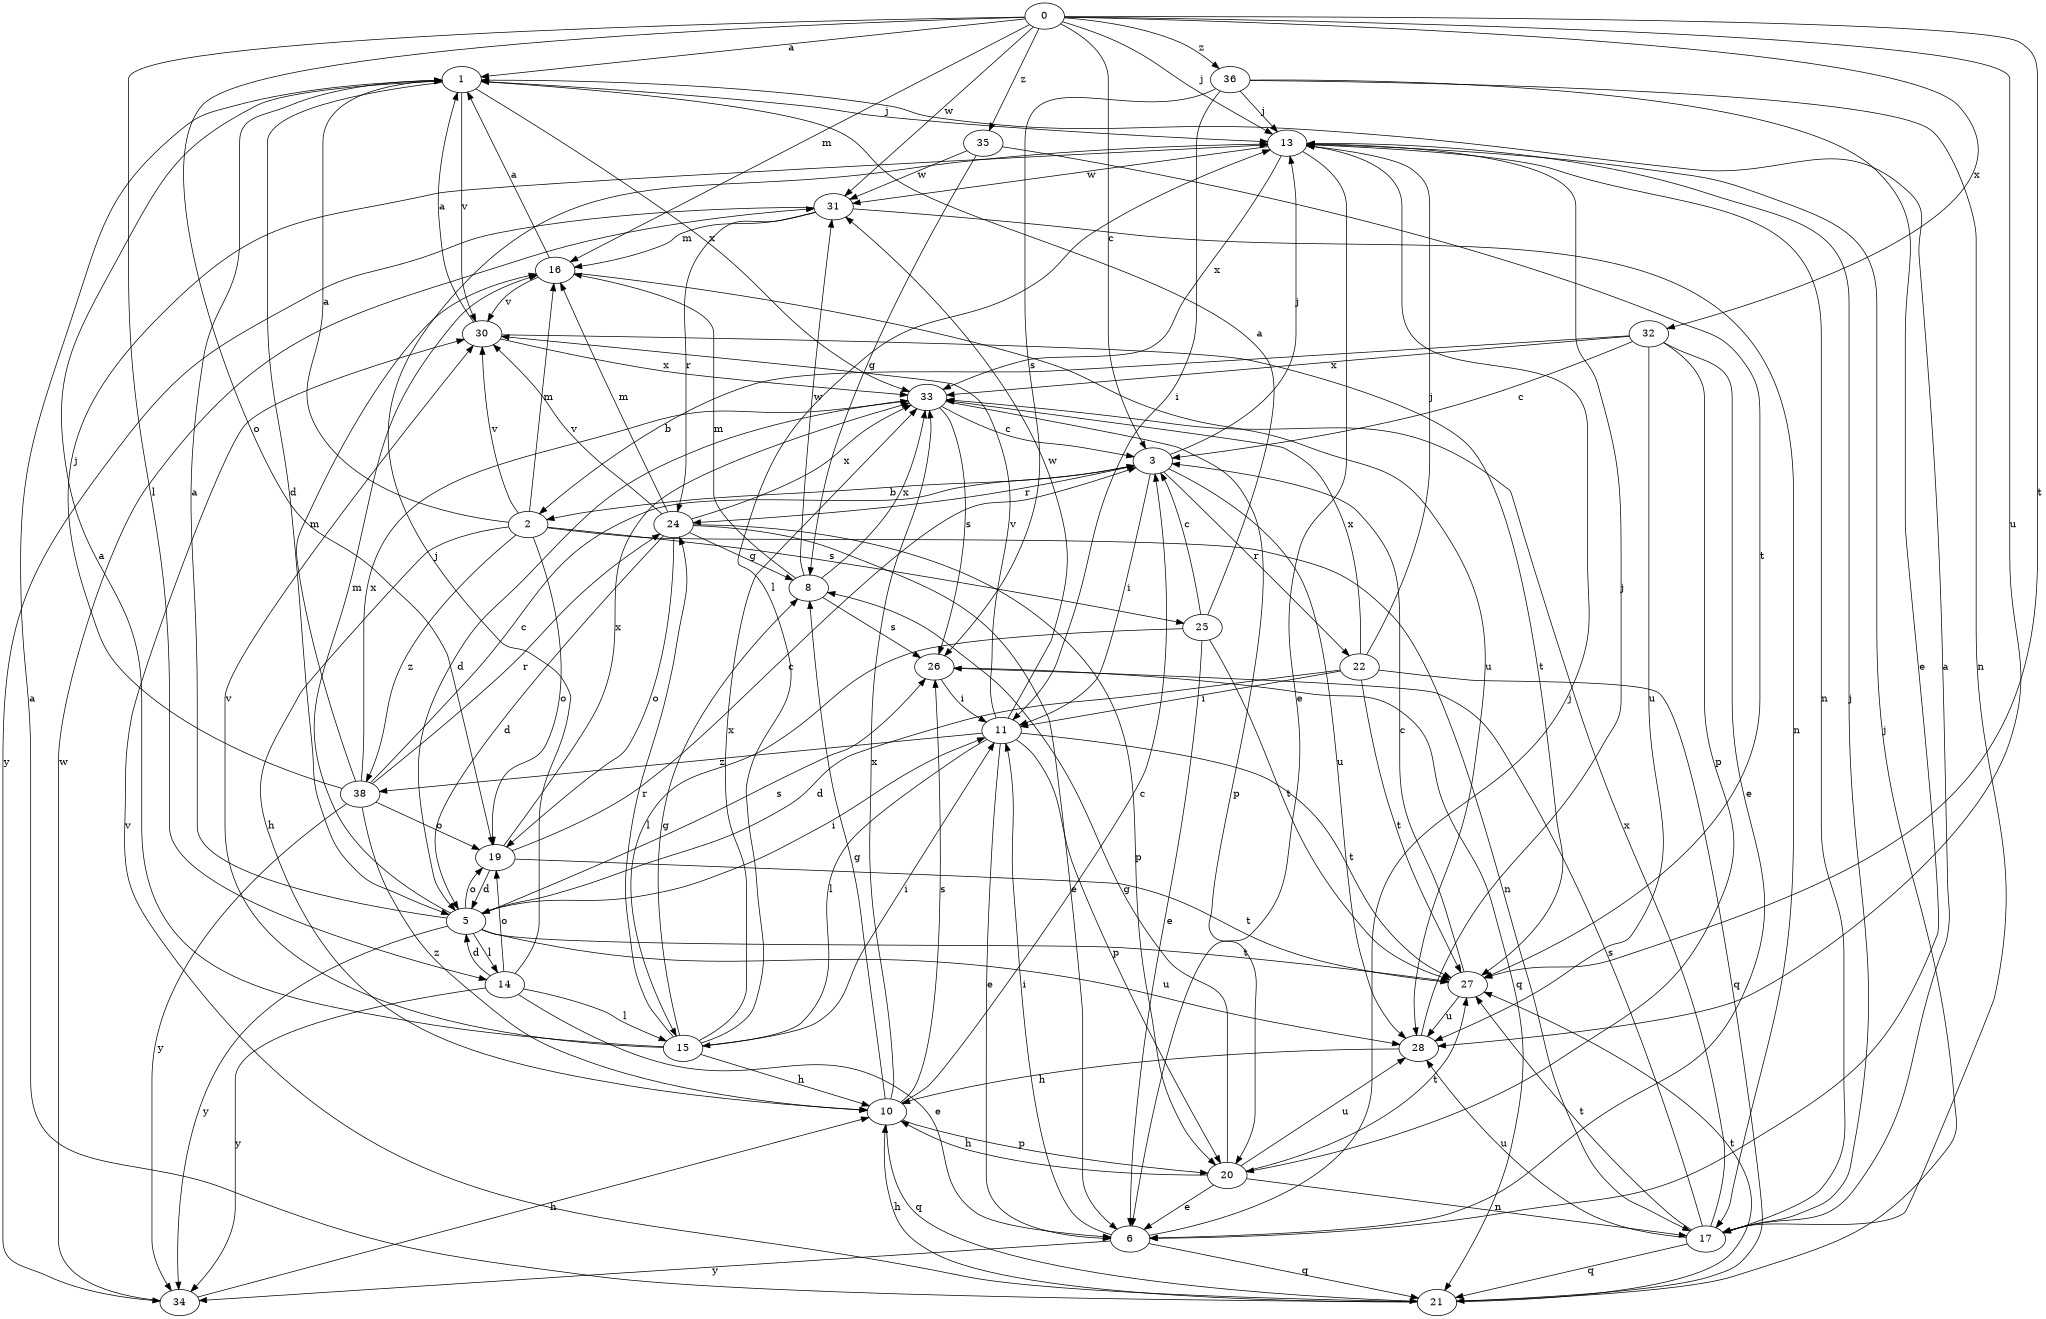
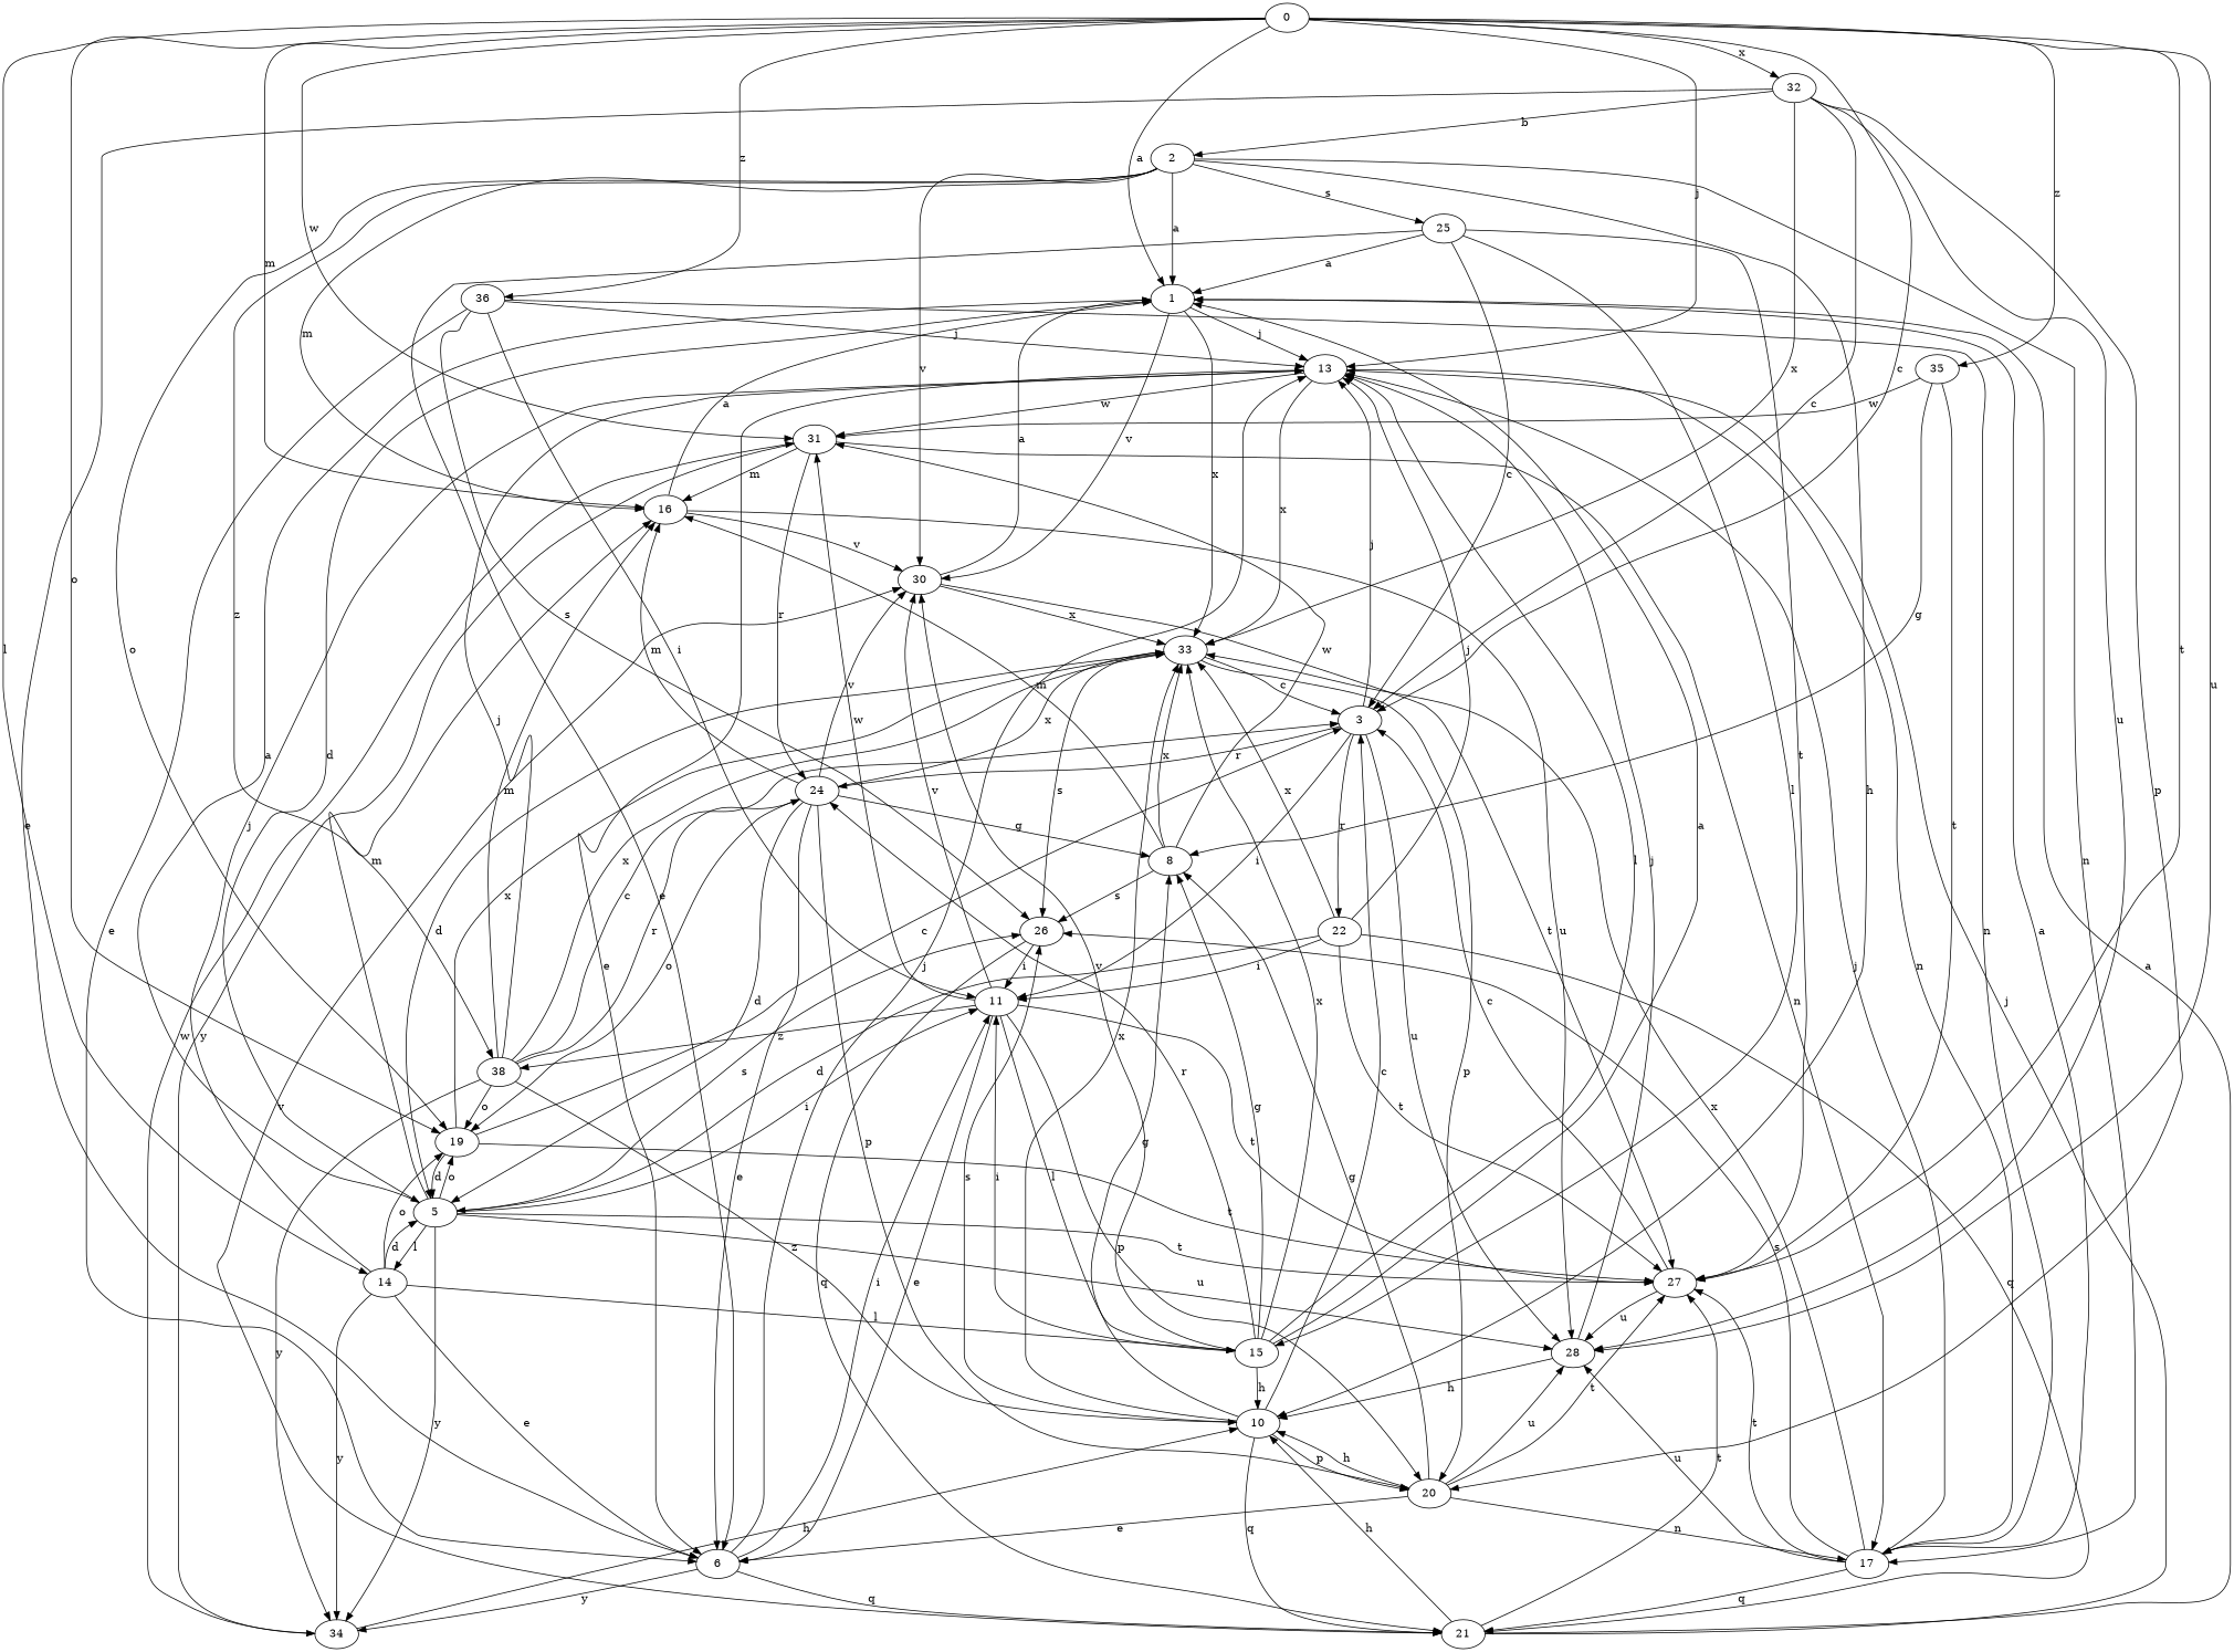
  strict digraph {
    0
    1
    3
    13
    14
    16
    19
    27
    28
    31
    32
    35
    36
    5
    30
    33
    2
    11
    22
    24
    17
    6
    34
    15
    10
    20
    8
    26
    25
    38
    21
    0 -> 1 [label=a]
    0 -> 3 [label=c]
    0 -> 13 [label=j]
    0 -> 14 [label=l]
    0 -> 16 [label=m]
    0 -> 19 [label=o]
    0 -> 27 [label=t]
    0 -> 28 [label=u]
    0 -> 31 [label=w]
    0 -> 32 [label=x]
    0 -> 35 [label=z]
    0 -> 36 [label=z]
    1 -> 13 [label=j]
    1 -> 5 [label=d]
    1 -> 30 [label=v]
    1 -> 33 [label=x]
    3 -> 13 [label=j]
    3 -> 28 [label=u]
-   3 -> 2 [label=b]
    3 -> 11 [label=i]
    3 -> 22 [label=r]
    3 -> 24 [label=r]
    13 -> 31 [label=w]
    13 -> 33 [label=x]
    13 -> 17 [label=n]
    13 -> 6 [label=e]
    14 -> 13 [label=j]
    14 -> 19 [label=o]
    14 -> 5 [label=d]
    14 -> 6 [label=e]
    14 -> 34 [label=y]
    14 -> 15 [label=l]
    16 -> 1 [label=a]
    16 -> 28 [label=u]
    16 -> 30 [label=v]
    19 -> 3 [label=c]
    19 -> 27 [label=t]
    19 -> 5 [label=d]
    19 -> 33 [label=x]
    27 -> 3 [label=c]
    27 -> 28 [label=u]
    28 -> 13 [label=j]
    28 -> 10 [label=h]
    31 -> 16 [label=m]
    31 -> 24 [label=r]
    31 -> 17 [label=n]
    31 -> 34 [label=y]
    32 -> 3 [label=c]
    32 -> 28 [label=u]
    32 -> 33 [label=x]
    32 -> 2 [label=b]
    32 -> 6 [label=e]
    32 -> 20 [label=p]
    35 -> 27 [label=t]
    35 -> 31 [label=w]
    35 -> 8 [label=g]
    36 -> 13 [label=j]
    36 -> 11 [label=i]
    36 -> 17 [label=n]
    36 -> 6 [label=e]
    36 -> 26 [label=s]
    5 -> 1 [label=a]
    5 -> 14 [label=l]
    5 -> 16 [label=m]
    5 -> 19 [label=o]
    5 -> 27 [label=t]
    5 -> 28 [label=u]
    5 -> 11 [label=i]
    5 -> 34 [label=y]
    5 -> 26 [label=s]
    30 -> 1 [label=a]
    30 -> 27 [label=t]
    30 -> 33 [label=x]
    33 -> 3 [label=c]
    33 -> 5 [label=d]
    33 -> 20 [label=p]
    33 -> 26 [label=s]
    2 -> 1 [label=a]
    2 -> 16 [label=m]
    2 -> 19 [label=o]
    2 -> 30 [label=v]
    2 -> 17 [label=n]
    2 -> 10 [label=h]
    2 -> 25 [label=s]
    2 -> 38 [label=z]
    11 -> 27 [label=t]
    11 -> 31 [label=w]
    11 -> 30 [label=v]
    11 -> 6 [label=e]
    11 -> 15 [label=l]
    11 -> 20 [label=p]
    11 -> 38 [label=z]
    22 -> 13 [label=j]
    22 -> 27 [label=t]
    22 -> 5 [label=d]
    22 -> 33 [label=x]
    22 -> 11 [label=i]
    22 -> 21 [label=q]
    24 -> 16 [label=m]
    24 -> 19 [label=o]
    24 -> 5 [label=d]
    24 -> 30 [label=v]
    24 -> 33 [label=x]
    24 -> 6 [label=e]
    24 -> 20 [label=p]
    24 -> 8 [label=g]
    17 -> 1 [label=a]
    17 -> 13 [label=j]
    17 -> 27 [label=t]
    17 -> 28 [label=u]
    17 -> 33 [label=x]
    17 -> 26 [label=s]
    17 -> 21 [label=q]
    6 -> 13 [label=j]
    6 -> 11 [label=i]
    6 -> 34 [label=y]
    6 -> 21 [label=q]
    34 -> 31 [label=w]
    34 -> 10 [label=h]
    15 -> 1 [label=a]
    15 -> 13 [label=l]
    15 -> 30 [label=v]
    15 -> 33 [label=x]
    15 -> 11 [label=i]
    15 -> 24 [label=r]
    15 -> 10 [label=h]
    15 -> 8 [label=g]
    10 -> 3 [label=c]
    10 -> 33 [label=x]
    10 -> 20 [label=p]
    10 -> 8 [label=g]
    10 -> 26 [label=s]
    10 -> 21 [label=q]
    20 -> 27 [label=t]
    20 -> 28 [label=u]
    20 -> 17 [label=n]
    20 -> 6 [label=e]
    20 -> 10 [label=h]
    20 -> 8 [label=g]
    8 -> 16 [label=m]
    8 -> 31 [label=w]
    8 -> 33 [label=x]
    8 -> 26 [label=s]
    26 -> 11 [label=i]
    26 -> 21 [label=q]
    25 -> 1 [label=a]
    25 -> 3 [label=c]
    25 -> 27 [label=t]
    25 -> 6 [label=e]
    25 -> 15 [label=l]
    38 -> 3 [label=c]
    38 -> 13 [label=j]
    38 -> 16 [label=m]
    38 -> 19 [label=o]
    38 -> 33 [label=x]
    38 -> 24 [label=r]
    38 -> 34 [label=y]
    38 -> 10 [label=z]
    21 -> 1 [label=a]
    21 -> 13 [label=j]
    21 -> 27 [label=t]
    21 -> 30 [label=v]
    21 -> 10 [label=h]
  }
